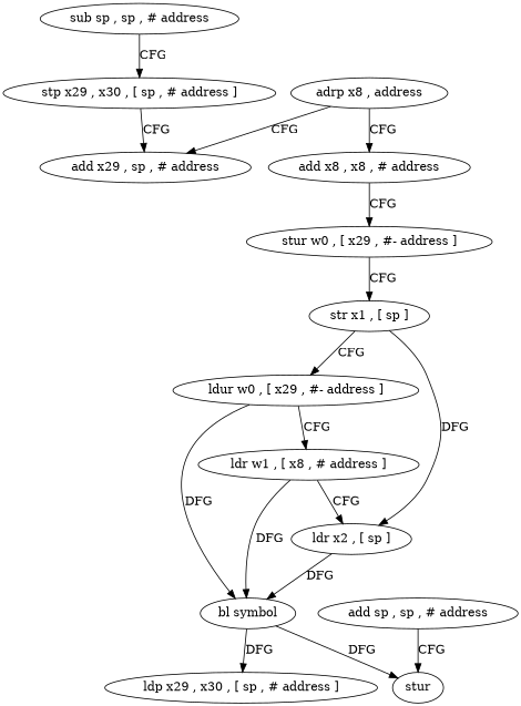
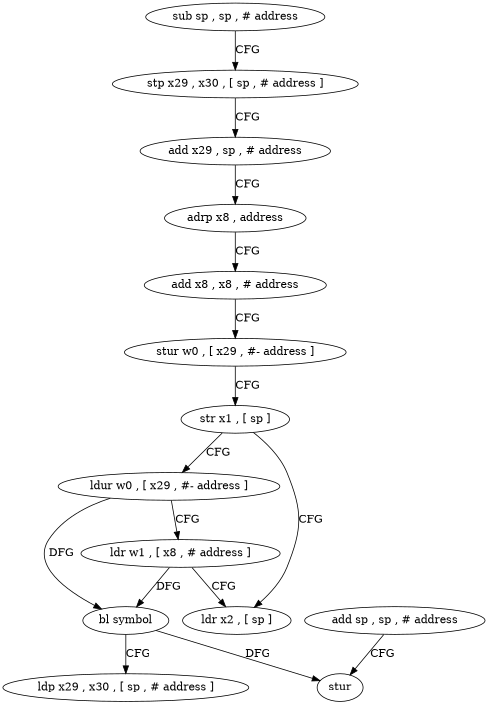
  digraph {
    n1 [label="sub sp , sp , # address"]
    n2 [label="stp x29 , x30 , [ sp , # address ]"]
    n3 [label="add x29 , sp , # address"]
    n4 [label="adrp x8 , address"]
    n5 [label="add x8 , x8 , # address"]
    n6 [label="stur w0 , [ x29 , #- address ]"]
    n7 [label="str x1 , [ sp ]"]
    n8 [label="ldur w0 , [ x29 , #- address ]"]
    n9 [label="ldr x2 , [ sp ]"]
    n10 [label="ldr w1 , [ x8 , # address ]"]
    n11 [label="bl symbol"]
    n12 [label="ldp x29 , x30 , [ sp , # address ]"]
    n13 [label=stur]
    n14 [label="add sp , sp , # address"]
    n1 -> n2 [label=CFG]
    n2 -> n3 [label=CFG]
-   n4 -> n3 [label=CFG]
+   n3 -> n4 [label=CFG]
    n4 -> n5 [label=CFG]
    n5 -> n6 [label=CFG]
    n6 -> n7 [label=CFG]
    n7 -> n8 [label=CFG]
-   n7 -> n9 [label=DFG]
+   n7 -> n9 [label=CFG]
    n8 -> n10 [label=CFG]
    n8 -> n11 [label=DFG]
-   n9 -> n11 [label=DFG]
    n10 -> n9 [label=CFG]
    n10 -> n11 [label=DFG]
-   n11 -> n12 [label=DFG]
+   n11 -> n12 [label=CFG]
    n11 -> n13 [label=DFG]
    n14 -> n13 [label=CFG]
  }
